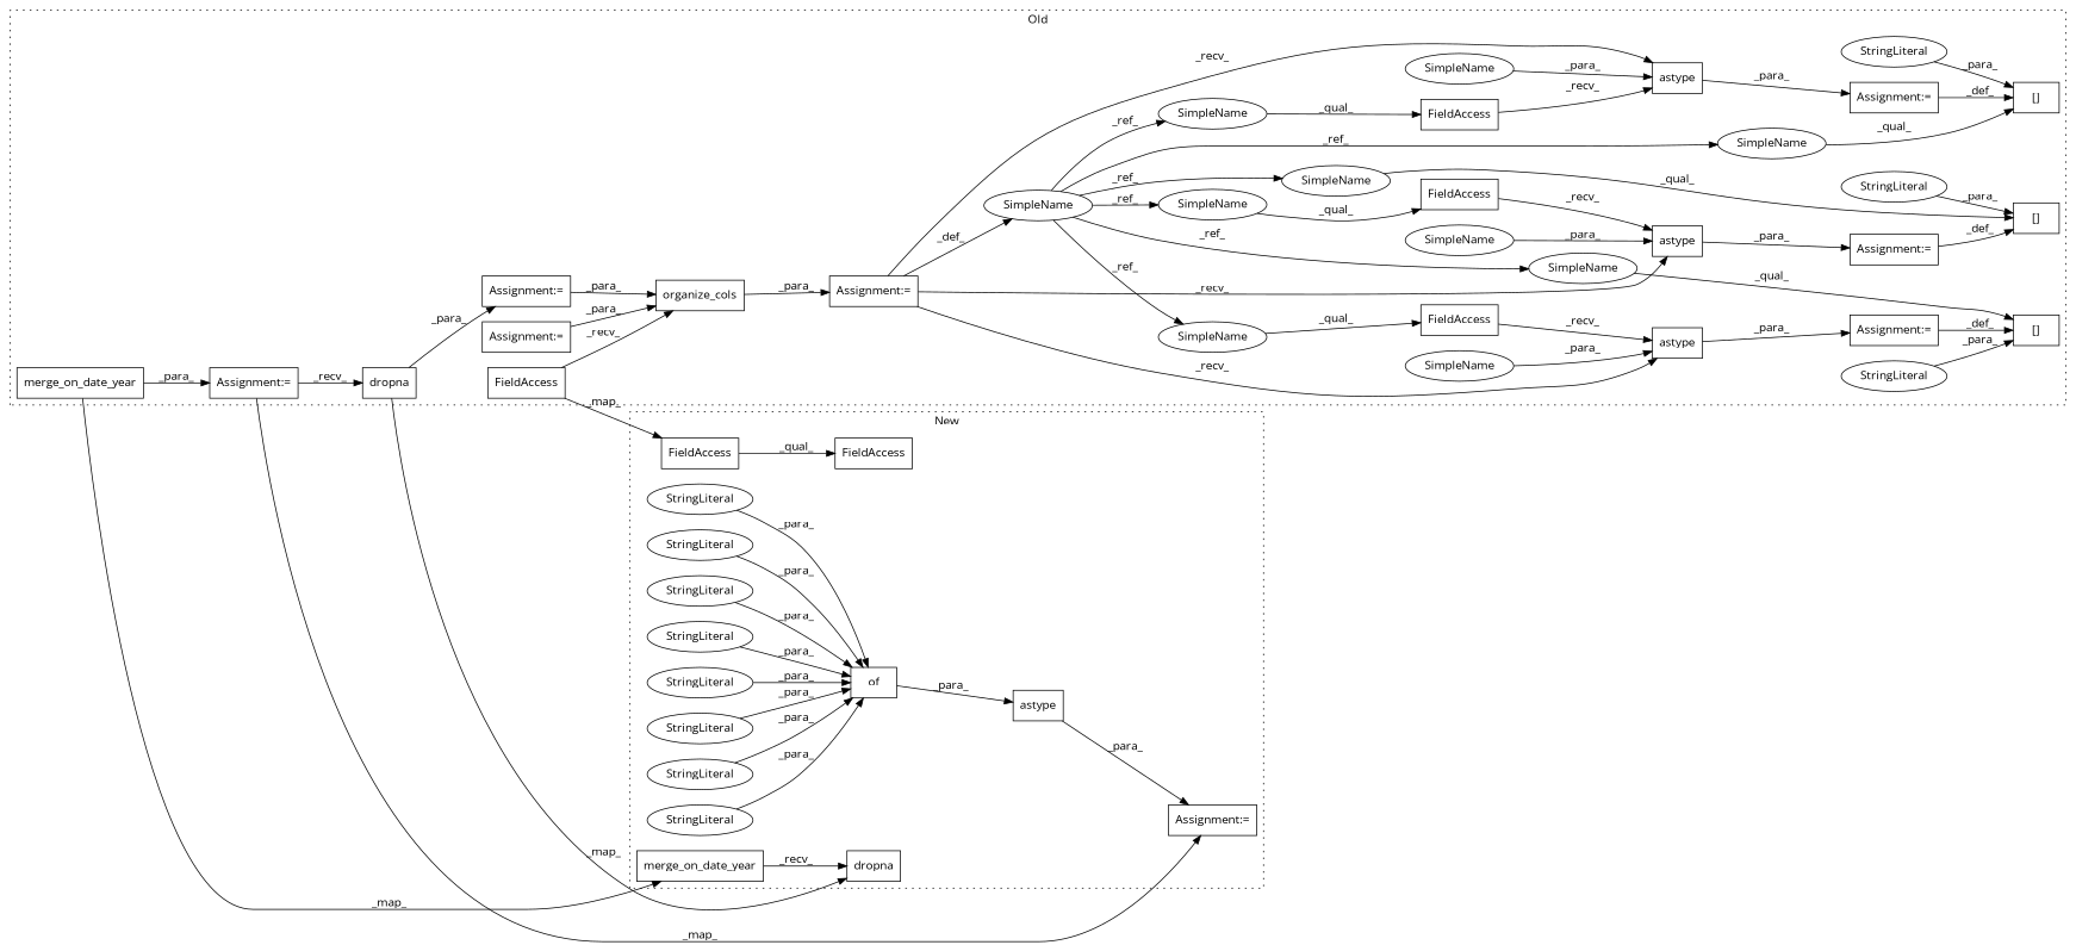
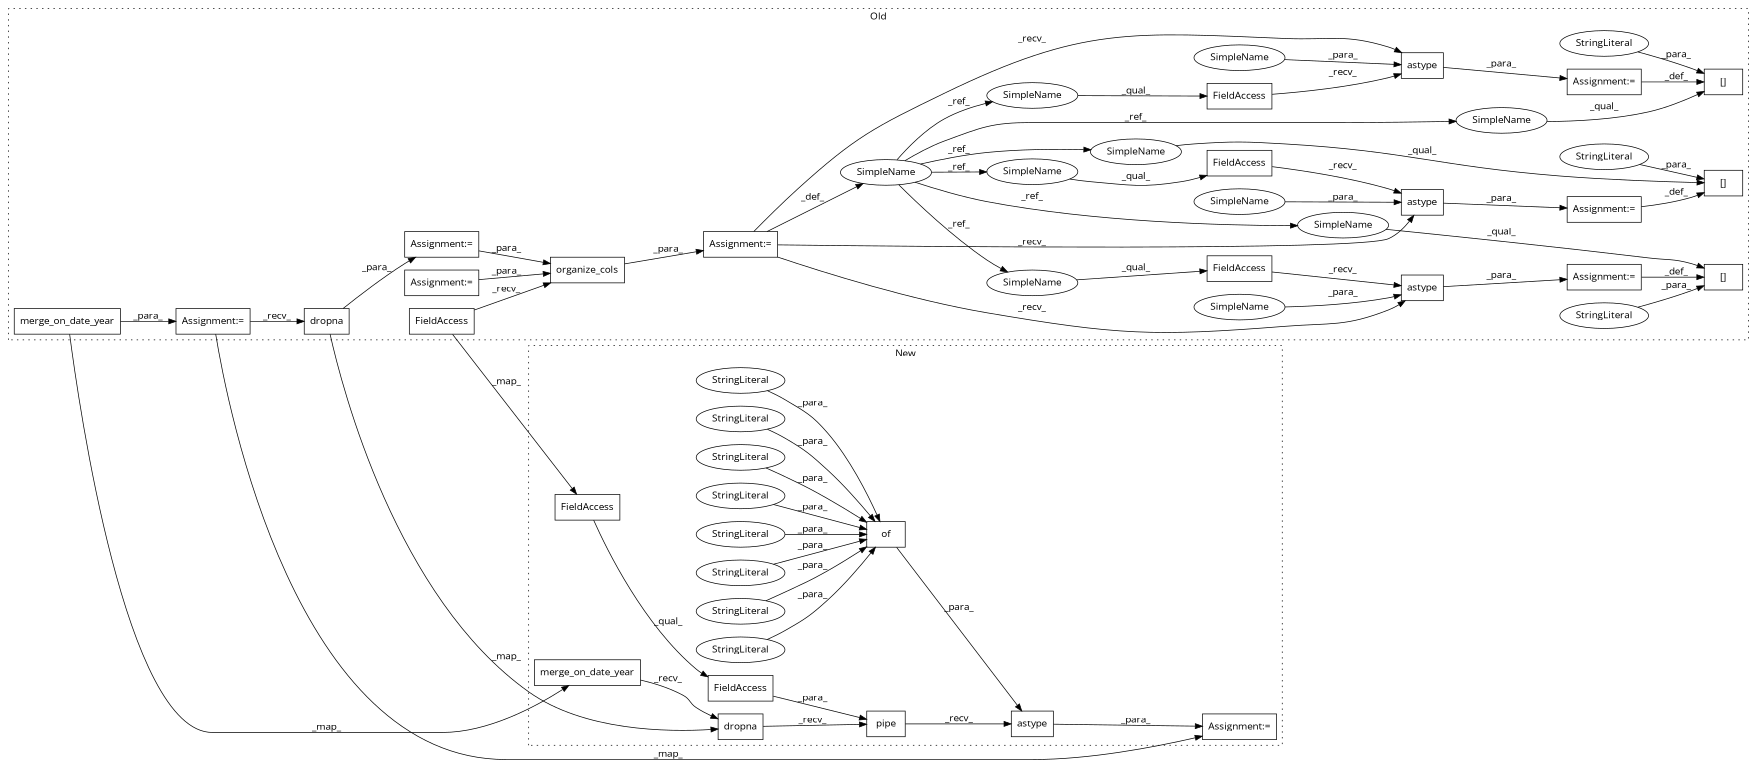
  digraph {
    rankdir=LR
    fontname="Open Sans"
    node [a=32 l="7,1" s=6607 shape=box fontname="Open Sans"]
    edge [fontname="Open Sans"]
    n1 [l="14,1" label=organize_cols s="6546,6577"]
    n2 [a=2 label="[]" s="6644,6666"]
    n3 [l="19,1" label=merge_on_date_year s="6144,6205"]
    n4 [a=2 label="[]" s="6770,6794"]
    n5 [a=22 l=19 label=FieldAccess]
    n6 [a=2 label="[]" s="6584,6605"]
    n7 [a=22 l=22 label=FieldAccess s=6796]
    n8 [a=22 l=20 label=FieldAccess s=6668]
    n9 [a=42 l=6 label=SimpleName s=6526 shape=ellipse]
    n10 [label=dropna s="6226,6282"]
    n11 [a=7 l=1 label="Assignment:=" s=6390]
    n12 [a=7 l=1 label="Assignment:=" s=6667]
    n13 [a=7 l=1 label="Assignment:=" s=6218]
    n14 [a=7 l=1 label="Assignment:=" s=6606]
    n15 [a=45 l=17 label=StringLiteral s=6777 shape=ellipse]
    n16 [a=7 l=1 label="Assignment:=" s=6532]
    n17 [a=7 l=1 label="Assignment:=" s=6795]
    n18 [a=45 l=14 label=StringLiteral s=6591 shape=ellipse]
    n19 [a=45 l=15 label=StringLiteral s=6651 shape=ellipse]
    n20 [label=astype s="6627,6637"]
    n21 [label=astype s="6819,6829"]
    n22 [a=7 l=1 label="Assignment:=" s=6130]
    n23 [label=astype s="6689,6699"]
    n24 [a=22 l=12 label=FieldAccess s=6533]
    n25 [a=42 l=6 label=SimpleName s=6796 shape=ellipse]
    n26 [a=42 l=6 label=SimpleName s=6584 shape=ellipse]
    n27 [a=42 l=6 label=SimpleName s=6668 shape=ellipse]
    n28 [a=42 l=6 label=SimpleName shape=ellipse]
    n29 [a=42 l=6 label=SimpleName s=6770 shape=ellipse]
    n30 [a=42 l=6 label=SimpleName s=6644 shape=ellipse]
    n31 [a=42 l=3 label=SimpleName s=6696 shape=ellipse]
    n32 [a=42 l=3 label=SimpleName s=6634 shape=ellipse]
    n33 [a=42 l=3 label=SimpleName s=6826 shape=ellipse]
+   n34 [l="5,1" label=pipe s="5985,6146"]
    n35 [l="19,1" label=merge_on_date_year s="5883,5944"]
    n36 [a=22 l=26 label=FieldAccess s=5990]
    n37 [label=dropna s="5946,5983"]
    n38 [label=astype s="6148,6260"]
    n39 [l="3,1" label=of s="6159,6259"]
    n40 [a=45 l=14 label=StringLiteral s=6162 shape=ellipse]
    n41 [a=45 l=7 label=StringLiteral s=6226 shape=ellipse]
    n42 [a=45 l=7 label=StringLiteral s=6252 shape=ellipse]
    n43 [a=45 l=7 label=StringLiteral s=6177 shape=ellipse]
    n44 [a=45 l=15 label=StringLiteral s=6185 shape=ellipse]
    n45 [a=45 l=7 label=StringLiteral s=6201 shape=ellipse]
    n46 [a=45 l=16 label=StringLiteral s=6209 shape=ellipse]
    n47 [a=45 l=17 label=StringLiteral s=6234 shape=ellipse]
    n48 [a=7 l=1 label="Assignment:=" s=5869]
    n49 [a=22 l=12 label=FieldAccess s=5990]
    subgraph cluster_1 {
      label=Old
      style=dotted
      n1
      n2
      n3
      n4
      n5
      n6
      n7
      n8
      n9
      n10
      n11
      n12
      n13
      n14
      n15
      n16
      n17
      n18
      n19
      n20
      n21
      n22
      n23
      n24
      n25
      n26
      n27
      n28
      n29
      n30
      n31
      n32
      n33
    }
    subgraph cluster_2 {
      label=New
      style=dotted
+     n34
      n35
      n36
      n37
      n38
      n39
      n40
      n41
      n42
      n43
      n44
      n45
      n46
      n47
      n48
      n49
    }
    n1 -> n16 [label=_para_]
    n3 -> n22 [label=_para_]
    n3 -> n35 [label=_map_]
    n5 -> n20 [label=_recv_]
    n7 -> n21 [label=_recv_]
    n8 -> n23 [label=_recv_]
    n9 -> n25 [label=_ref_]
    n9 -> n26 [label=_ref_]
    n9 -> n27 [label=_ref_]
    n9 -> n28 [label=_ref_]
    n9 -> n29 [label=_ref_]
    n9 -> n30 [label=_ref_]
    n10 -> n13 [label=_para_]
    n10 -> n37 [label=_map_]
    n11 -> n1 [label=_para_]
    n12 -> n2 [label=_def_]
    n13 -> n1 [label=_para_]
    n14 -> n6 [label=_def_]
    n15 -> n4 [label=_para_]
    n16 -> n9 [label=_def_]
    n16 -> n20 [label=_recv_]
    n16 -> n21 [label=_recv_]
    n16 -> n23 [label=_recv_]
    n17 -> n4 [label=_def_]
    n18 -> n6 [label=_para_]
    n19 -> n2 [label=_para_]
    n20 -> n14 [label=_para_]
    n21 -> n17 [label=_para_]
    n22 -> n10 [label=_recv_]
    n22 -> n48 [label=_map_]
    n23 -> n12 [label=_para_]
    n24 -> n1 [label=_recv_]
    n24 -> n49 [label=_map_]
    n25 -> n7 [label=_qual_]
    n26 -> n6 [label=_qual_]
    n27 -> n8 [label=_qual_]
    n28 -> n5 [label=_qual_]
    n29 -> n4 [label=_qual_]
    n30 -> n2 [label=_qual_]
    n31 -> n23 [label=_para_]
    n32 -> n20 [label=_para_]
    n33 -> n21 [label=_para_]
+   n34 -> n38 [label=_recv_]
    n35 -> n37 [label=_recv_]
+   n36 -> n34 [label=_para_]
+   n37 -> n34 [label=_recv_]
    n38 -> n48 [label=_para_]
    n39 -> n38 [label=_para_]
    n40 -> n39 [label=_para_]
    n41 -> n39 [label=_para_]
    n42 -> n39 [label=_para_]
    n43 -> n39 [label=_para_]
    n44 -> n39 [label=_para_]
    n45 -> n39 [label=_para_]
    n46 -> n39 [label=_para_]
    n47 -> n39 [label=_para_]
    n49 -> n36 [label=_qual_]
  }
